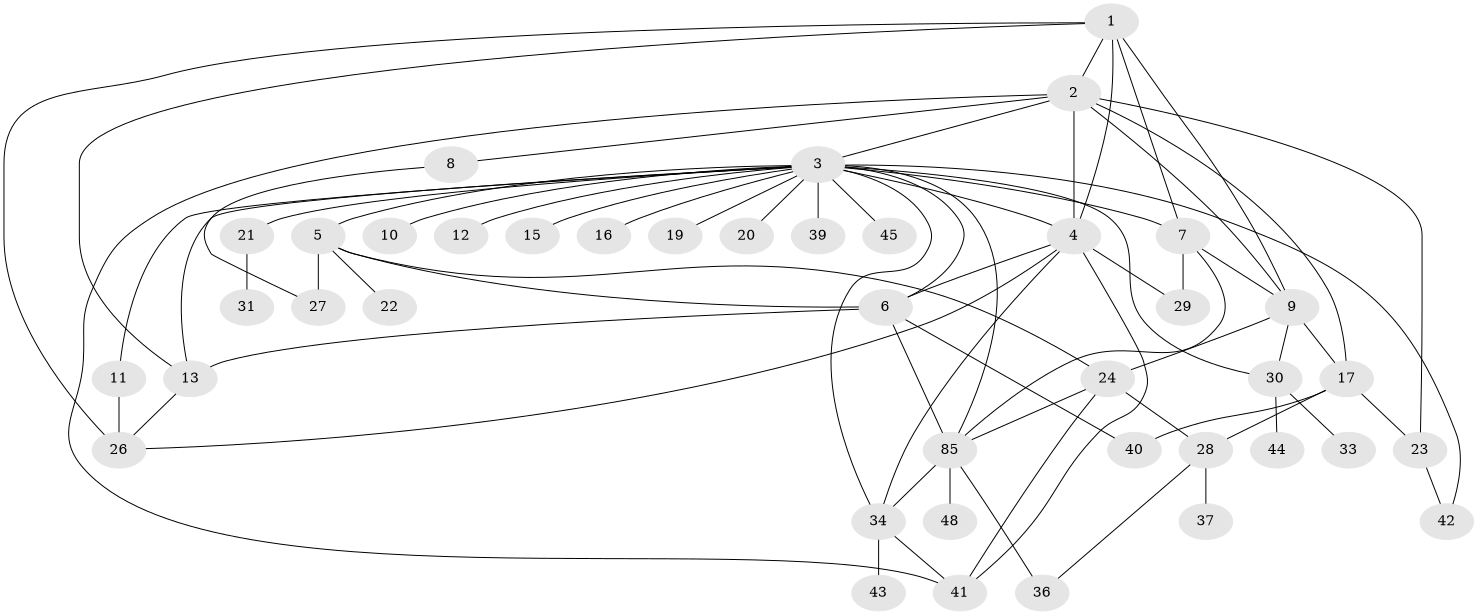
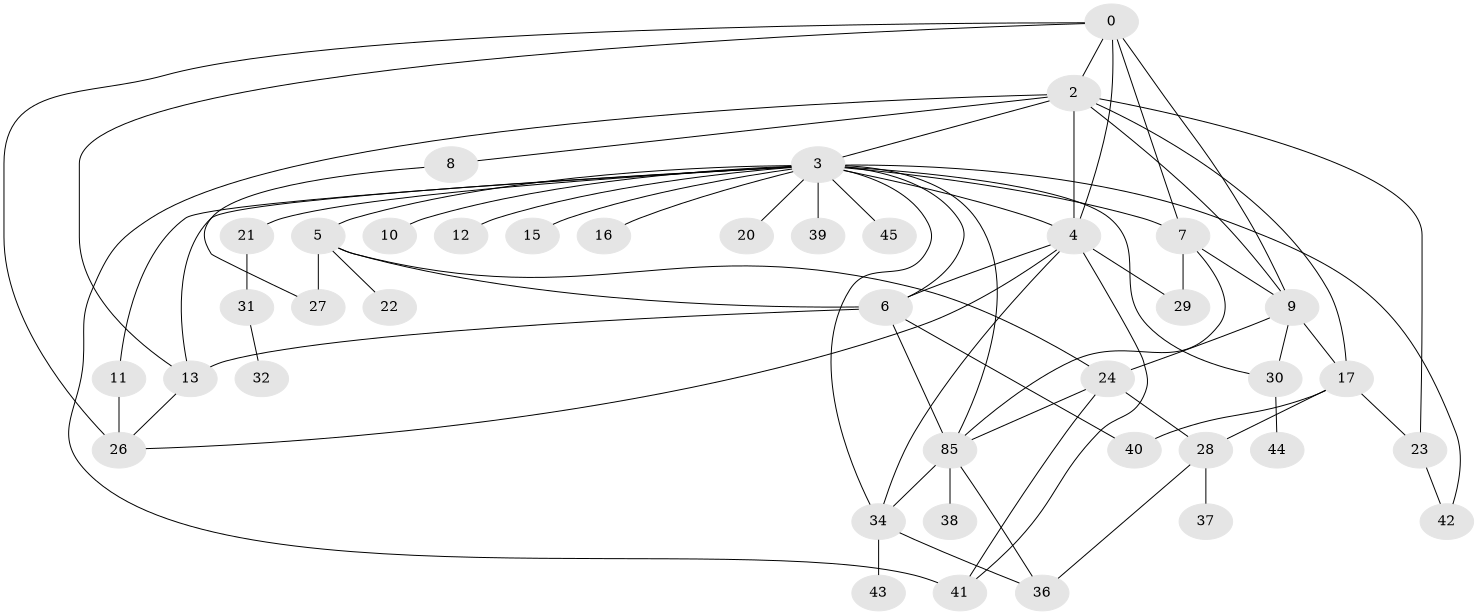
  graph {
    node [color=gray90 style=filled]
    edge [weight=1.0]
-   1
+   1 [label=0]
    2
    4
    7
    9
    13
    26
    3
    8
    17
    23
    41
    6
    34
    29
    n16 [label=85]
    30
    24
    31
+   32
    5
    10
    11
    12
    15
    16
-   19
    20
    21
    39
    42
    45
    27
    40
    28
    22
    36
-   38 [label=48]
-   33
+   38
    44
    43
    37
    1 -- 2
    1 -- 4
    1 -- 7
    1 -- 9
    1 -- 13
    1 -- 26
    2 -- 4 [weight=5.0]
    2 -- 9
    2 -- 3
    2 -- 8
    2 -- 17
    2 -- 23
    2 -- 41
    4 -- 26
    4 -- 41
    4 -- 6
    4 -- 34
    4 -- 29
    7 -- 9 [weight=2.0]
    7 -- 29
    7 -- n16
    9 -- 17
    9 -- 30
    9 -- 24
    13 -- 26
    3 -- 4
    3 -- 7
    3 -- 13
    3 -- 6 [weight=2.0]
    3 -- 34
    3 -- n16
    3 -- 30
    3 -- 5
    3 -- 10
    3 -- 11
    3 -- 12
    3 -- 15
    3 -- 16
-   3 -- 19
    3 -- 20
    3 -- 21
    3 -- 39
    3 -- 42
    3 -- 45
    8 -- 27
    17 -- 23
    17 -- 40
    17 -- 28
    23 -- 42
    6 -- 13
    6 -- n16 [weight=4.0]
    6 -- 40
-   34 -- 41
+   34 -- 36
    34 -- 43 [weight=2.0]
    n16 -- 34
    n16 -- 36
    n16 -- 38
-   30 -- 33
    30 -- 44
    24 -- 41
    24 -- n16
    24 -- 28
+   31 -- 32 [weight=2.0]
    5 -- 6
    5 -- 24
    5 -- 27
    5 -- 22
    11 -- 26 [weight=2.0]
    21 -- 31
    28 -- 36
    28 -- 37
  }
